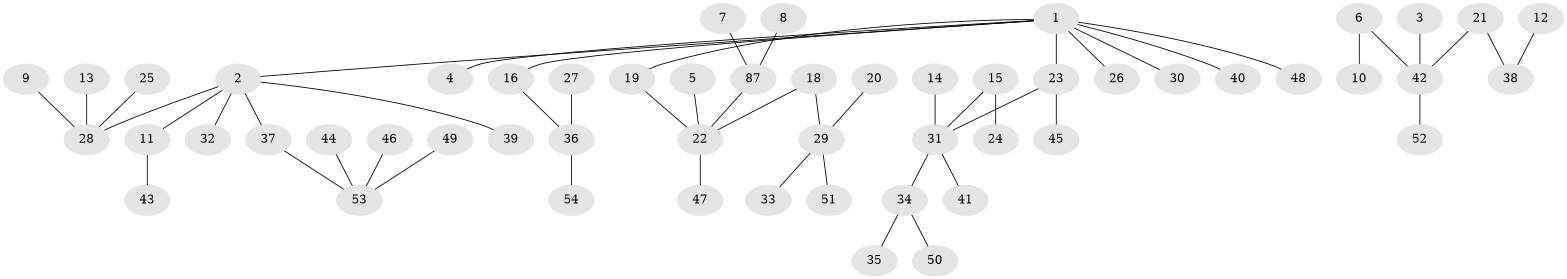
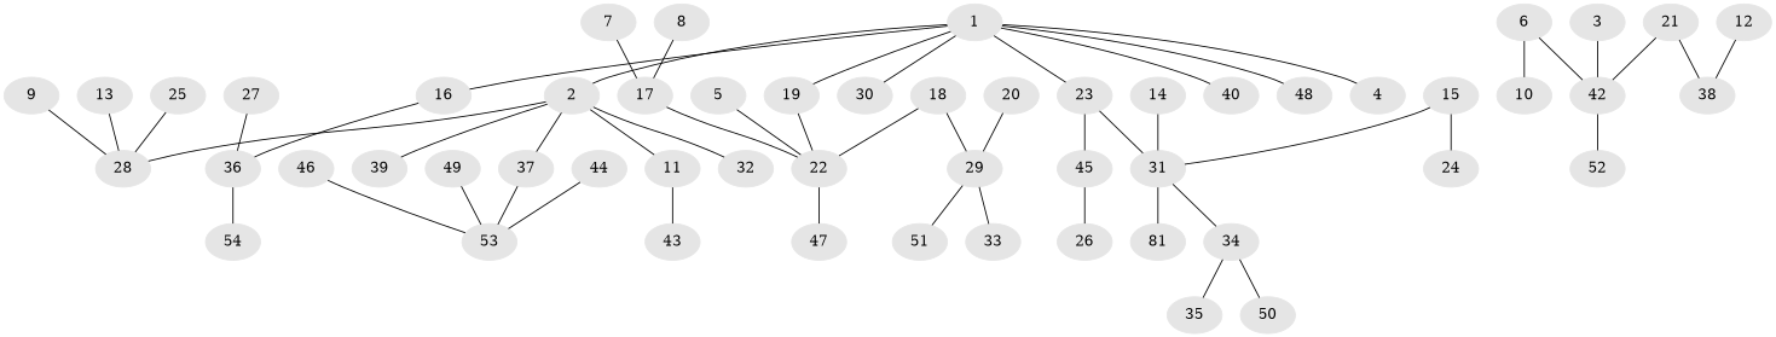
  graph {
    node [color=gray90 style=filled]
    edge [weight=1.0]
    1
    2
    4
    16
    19
    23
    26
    30
    40
    48
    11
    28
    32
    37
    39
    36
    22
    31
    45
    43
    53
    3
    42
    52
    5
    47
    6
    10
    7
-   17 [label=87]
+   17
    8
    9
    12
    38
    13
    14
    34
-   41
+   41 [label=81]
    15
    24
    54
    18
    29
    33
    51
    20
    21
    25
    27
    35
    50
    44
    46
    49
    1 -- 2
    1 -- 4
    1 -- 16
    1 -- 19
    1 -- 23
-   1 -- 26
+   45 -- 26
    1 -- 30
    1 -- 40
    1 -- 48
    2 -- 11
    2 -- 28
    2 -- 32
    2 -- 37
    2 -- 39
    16 -- 36
    19 -- 22
    23 -- 31
    23 -- 45
    11 -- 43
    37 -- 53
    36 -- 54
    22 -- 47
    31 -- 34
    31 -- 41
    3 -- 42
    42 -- 52
    5 -- 22
    6 -- 42
    6 -- 10
    7 -- 17
    17 -- 22
    8 -- 17
    9 -- 28
    12 -- 38
    13 -- 28
    14 -- 31
    34 -- 35
    34 -- 50
    15 -- 31
    15 -- 24
    18 -- 22
    18 -- 29
    29 -- 33
    29 -- 51
    20 -- 29
    21 -- 42
    21 -- 38
    25 -- 28
    27 -- 36
    44 -- 53
    46 -- 53
    49 -- 53
  }
